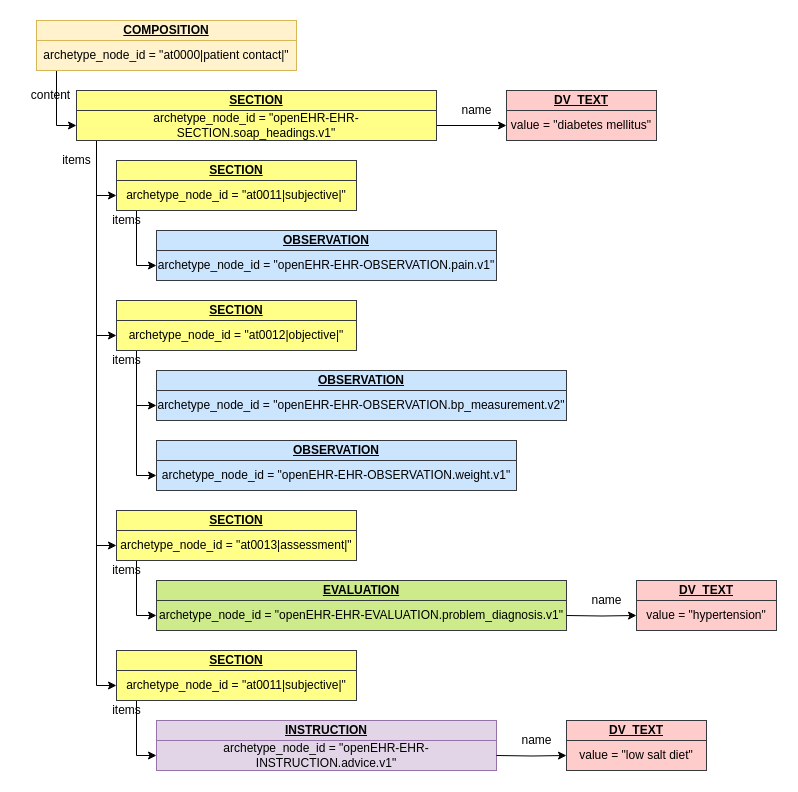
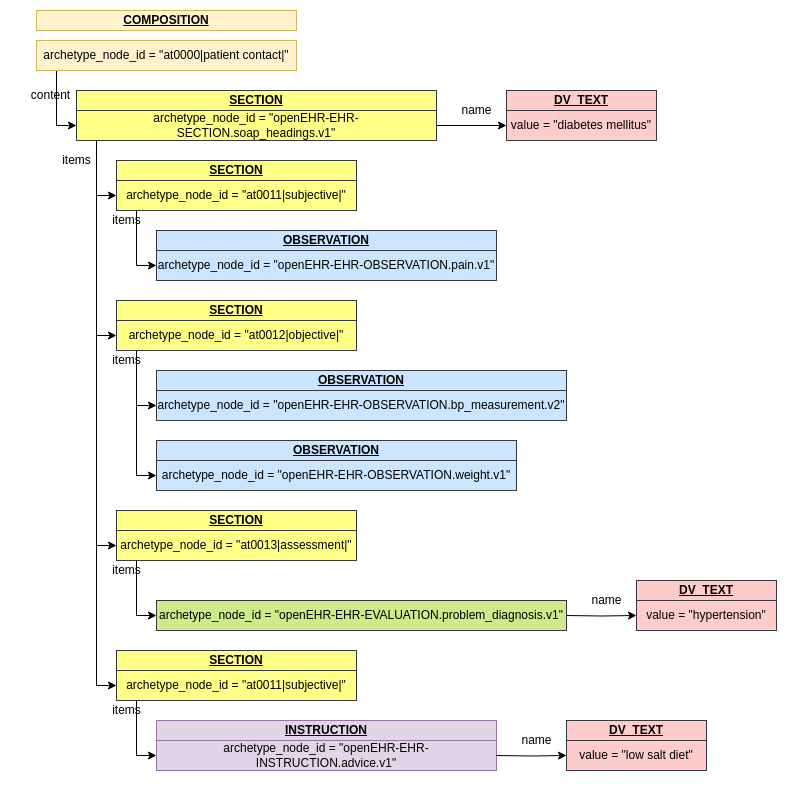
  <mxCell id="0" />
  <mxCell id="1" parent="0" />
- <mxCell id="2" value="&lt;u&gt;COMPOSITION&lt;/u&gt;" style="rounded=0;whiteSpace=wrap;html=1;fillColor=#fff2cc;strokeColor=#d6b656;fontStyle=1" vertex="1" parent="1"><mxGeometry x="36" y="20" width="260" height="20" as="geometry" /></mxCell>
+ <mxCell id="2" value="&lt;u&gt;COMPOSITION&lt;/u&gt;" style="rounded=0;whiteSpace=wrap;html=1;fillColor=#fff2cc;strokeColor=#d6b656;fontStyle=1" vertex="1" parent="1"><mxGeometry x="36" y="10" width="260" height="20" as="geometry" /></mxCell>
  <mxCell id="3" style="edgeStyle=orthogonalEdgeStyle;rounded=0;orthogonalLoop=1;jettySize=auto;html=1;entryX=0;entryY=0.5;entryDx=0;entryDy=0;" edge="1" parent="1" source="4" target="11"><mxGeometry relative="1" as="geometry"><Array as="points"><mxPoint x="56" y="125" /></Array></mxGeometry></mxCell>
  <mxCell id="4" value="&lt;span style=&quot;font-weight: normal&quot;&gt;archetype_node_id = &quot;at0000|patient contact|&quot;&lt;/span&gt;" style="rounded=0;whiteSpace=wrap;html=1;fillColor=#fff2cc;strokeColor=#d6b656;fontStyle=1" vertex="1" parent="1"><mxGeometry x="36" y="40" width="260" height="30" as="geometry" /></mxCell>
  <mxCell id="5" value="&lt;u&gt;SECTION&lt;/u&gt;" style="rounded=0;whiteSpace=wrap;html=1;fillColor=#ffff88;strokeColor=#36393d;fontStyle=1" vertex="1" parent="1"><mxGeometry x="76" y="90" width="360" height="20" as="geometry" /></mxCell>
  <mxCell id="6" style="edgeStyle=orthogonalEdgeStyle;rounded=0;orthogonalLoop=1;jettySize=auto;html=1;" edge="1" parent="1" source="11" target="36"><mxGeometry relative="1" as="geometry" /></mxCell>
  <mxCell id="7" style="edgeStyle=orthogonalEdgeStyle;rounded=0;orthogonalLoop=1;jettySize=auto;html=1;entryX=0;entryY=0.5;entryDx=0;entryDy=0;" edge="1" parent="1" source="11" target="14"><mxGeometry relative="1" as="geometry"><Array as="points"><mxPoint x="96" y="195" /></Array></mxGeometry></mxCell>
  <mxCell id="8" style="edgeStyle=orthogonalEdgeStyle;rounded=0;orthogonalLoop=1;jettySize=auto;html=1;entryX=0;entryY=0.5;entryDx=0;entryDy=0;" edge="1" parent="1" source="11" target="20"><mxGeometry relative="1" as="geometry"><Array as="points"><mxPoint x="96" y="335" /></Array></mxGeometry></mxCell>
  <mxCell id="9" style="edgeStyle=orthogonalEdgeStyle;rounded=0;orthogonalLoop=1;jettySize=auto;html=1;entryX=0;entryY=0.5;entryDx=0;entryDy=0;" edge="1" parent="1" source="11" target="23"><mxGeometry relative="1" as="geometry"><Array as="points"><mxPoint x="96" y="545" /></Array></mxGeometry></mxCell>
  <mxCell id="10" style="edgeStyle=orthogonalEdgeStyle;rounded=0;orthogonalLoop=1;jettySize=auto;html=1;entryX=0;entryY=0.5;entryDx=0;entryDy=0;" edge="1" parent="1" source="11" target="32"><mxGeometry relative="1" as="geometry"><Array as="points"><mxPoint x="96" y="685" /></Array></mxGeometry></mxCell>
  <mxCell id="11" value="&lt;span style=&quot;font-weight: normal&quot;&gt;archetype_node_id = &quot;openEHR-EHR-SECTION.soap_headings.v1&quot;&lt;/span&gt;" style="rounded=0;whiteSpace=wrap;html=1;fillColor=#ffff88;strokeColor=#36393d;fontStyle=1" vertex="1" parent="1"><mxGeometry x="76" y="110" width="360" height="30" as="geometry" /></mxCell>
  <mxCell id="12" value="&lt;u&gt;SECTION&lt;/u&gt;" style="rounded=0;whiteSpace=wrap;html=1;fillColor=#ffff88;strokeColor=#36393d;fontStyle=1" vertex="1" parent="1"><mxGeometry x="116" y="160" width="240" height="20" as="geometry" /></mxCell>
  <mxCell id="13" style="edgeStyle=orthogonalEdgeStyle;rounded=0;orthogonalLoop=1;jettySize=auto;html=1;entryX=0;entryY=0.5;entryDx=0;entryDy=0;" edge="1" parent="1" source="14" target="16"><mxGeometry relative="1" as="geometry"><Array as="points"><mxPoint x="136" y="265" /></Array></mxGeometry></mxCell>
  <mxCell id="14" value="&lt;span style=&quot;font-weight: normal&quot;&gt;archetype_node_id = &quot;&lt;/span&gt;&lt;span style=&quot;font-weight: 400&quot;&gt;at0011|subjective|&lt;/span&gt;&lt;span style=&quot;font-weight: normal&quot;&gt;&quot;&lt;/span&gt;" style="rounded=0;whiteSpace=wrap;html=1;fillColor=#ffff88;strokeColor=#36393d;fontStyle=1" vertex="1" parent="1"><mxGeometry x="116" y="180" width="240" height="30" as="geometry" /></mxCell>
  <mxCell id="15" value="&lt;u&gt;OBSERVATION&lt;/u&gt;" style="rounded=0;whiteSpace=wrap;html=1;fillColor=#cce5ff;strokeColor=#36393d;fontStyle=1" vertex="1" parent="1"><mxGeometry x="156" y="230" width="340" height="20" as="geometry" /></mxCell>
  <mxCell id="16" value="&lt;span style=&quot;font-weight: normal&quot;&gt;archetype_node_id = &quot;&lt;/span&gt;&lt;span style=&quot;font-weight: 400&quot;&gt;openEHR-EHR-OBSERVATION.pain.v1&lt;/span&gt;&lt;span style=&quot;font-weight: normal&quot;&gt;&quot;&lt;/span&gt;" style="rounded=0;whiteSpace=wrap;html=1;fillColor=#cce5ff;strokeColor=#36393d;fontStyle=1" vertex="1" parent="1"><mxGeometry x="156" y="250" width="340" height="30" as="geometry" /></mxCell>
  <mxCell id="17" value="&lt;u&gt;SECTION&lt;/u&gt;" style="rounded=0;whiteSpace=wrap;html=1;fillColor=#ffff88;strokeColor=#36393d;fontStyle=1" vertex="1" parent="1"><mxGeometry x="116" y="300" width="240" height="20" as="geometry" /></mxCell>
  <mxCell id="18" style="edgeStyle=orthogonalEdgeStyle;rounded=0;orthogonalLoop=1;jettySize=auto;html=1;entryX=0;entryY=0.5;entryDx=0;entryDy=0;" edge="1" parent="1" source="20" target="27"><mxGeometry relative="1" as="geometry"><Array as="points"><mxPoint x="136" y="405" /></Array></mxGeometry></mxCell>
  <mxCell id="19" style="edgeStyle=orthogonalEdgeStyle;rounded=0;orthogonalLoop=1;jettySize=auto;html=1;entryX=0;entryY=0.5;entryDx=0;entryDy=0;" edge="1" parent="1" source="20" target="29"><mxGeometry relative="1" as="geometry"><Array as="points"><mxPoint x="136" y="475" /></Array></mxGeometry></mxCell>
  <mxCell id="20" value="&lt;span style=&quot;font-weight: normal&quot;&gt;archetype_node_id = &quot;&lt;/span&gt;&lt;span style=&quot;font-weight: 400&quot;&gt;at0012|objective|&lt;/span&gt;&lt;span style=&quot;font-weight: normal&quot;&gt;&quot;&lt;/span&gt;" style="rounded=0;whiteSpace=wrap;html=1;fillColor=#ffff88;strokeColor=#36393d;fontStyle=1" vertex="1" parent="1"><mxGeometry x="116" y="320" width="240" height="30" as="geometry" /></mxCell>
  <mxCell id="21" value="&lt;u&gt;SECTION&lt;/u&gt;" style="rounded=0;whiteSpace=wrap;html=1;fillColor=#ffff88;strokeColor=#36393d;fontStyle=1" vertex="1" parent="1"><mxGeometry x="116" y="510" width="240" height="20" as="geometry" /></mxCell>
  <mxCell id="22" style="edgeStyle=orthogonalEdgeStyle;rounded=0;orthogonalLoop=1;jettySize=auto;html=1;entryX=0;entryY=0.5;entryDx=0;entryDy=0;" edge="1" parent="1" source="23" target="25"><mxGeometry relative="1" as="geometry"><Array as="points"><mxPoint x="136" y="615" /></Array></mxGeometry></mxCell>
  <mxCell id="23" value="&lt;span style=&quot;font-weight: normal&quot;&gt;archetype_node_id = &quot;&lt;/span&gt;&lt;span style=&quot;font-weight: 400&quot;&gt;at0013|assessment|&lt;/span&gt;&lt;span style=&quot;font-weight: normal&quot;&gt;&quot;&lt;/span&gt;" style="rounded=0;whiteSpace=wrap;html=1;fillColor=#ffff88;strokeColor=#36393d;fontStyle=1" vertex="1" parent="1"><mxGeometry x="116" y="530" width="240" height="30" as="geometry" /></mxCell>
- <mxCell id="24" value="&lt;u&gt;EVALUATION&lt;/u&gt;" style="rounded=0;whiteSpace=wrap;html=1;fillColor=#cdeb8b;strokeColor=#36393d;fontStyle=1" vertex="1" parent="1"><mxGeometry x="156" y="580" width="410" height="20" as="geometry" /></mxCell>
  <mxCell id="25" value="&lt;span style=&quot;font-weight: normal&quot;&gt;archetype_node_id = &quot;&lt;/span&gt;&lt;span style=&quot;font-weight: 400&quot;&gt;openEHR-EHR-EVALUATION.problem_diagnosis.v1&lt;/span&gt;&lt;span style=&quot;font-weight: normal&quot;&gt;&quot;&lt;/span&gt;" style="rounded=0;whiteSpace=wrap;html=1;fillColor=#cdeb8b;strokeColor=#36393d;fontStyle=1" vertex="1" parent="1"><mxGeometry x="156" y="600" width="410" height="30" as="geometry" /></mxCell>
  <mxCell id="26" value="&lt;u&gt;OBSERVATION&lt;/u&gt;" style="rounded=0;whiteSpace=wrap;html=1;fillColor=#cce5ff;strokeColor=#36393d;fontStyle=1" vertex="1" parent="1"><mxGeometry x="156" y="370" width="410" height="20" as="geometry" /></mxCell>
  <mxCell id="27" value="&lt;span style=&quot;font-weight: normal&quot;&gt;archetype_node_id = &quot;&lt;/span&gt;&lt;span style=&quot;font-weight: 400&quot;&gt;openEHR-EHR-OBSERVATION.bp_measurement.v2&lt;/span&gt;&lt;span style=&quot;font-weight: normal&quot;&gt;&quot;&lt;/span&gt;" style="rounded=0;whiteSpace=wrap;html=1;fillColor=#cce5ff;strokeColor=#36393d;fontStyle=1" vertex="1" parent="1"><mxGeometry x="156" y="390" width="410" height="30" as="geometry" /></mxCell>
  <mxCell id="28" value="&lt;u&gt;OBSERVATION&lt;/u&gt;" style="rounded=0;whiteSpace=wrap;html=1;fillColor=#cce5ff;strokeColor=#36393d;fontStyle=1" vertex="1" parent="1"><mxGeometry x="156" y="440" width="360" height="20" as="geometry" /></mxCell>
  <mxCell id="29" value="&lt;span style=&quot;font-weight: normal&quot;&gt;archetype_node_id = &quot;&lt;/span&gt;&lt;span style=&quot;font-weight: 400&quot;&gt;openEHR-EHR-OBSERVATION.weight.v1&lt;/span&gt;&lt;span style=&quot;font-weight: normal&quot;&gt;&quot;&lt;/span&gt;" style="rounded=0;whiteSpace=wrap;html=1;fillColor=#cce5ff;strokeColor=#36393d;fontStyle=1" vertex="1" parent="1"><mxGeometry x="156" y="460" width="360" height="30" as="geometry" /></mxCell>
  <mxCell id="30" value="&lt;u&gt;SECTION&lt;/u&gt;" style="rounded=0;whiteSpace=wrap;html=1;fillColor=#ffff88;strokeColor=#36393d;fontStyle=1" vertex="1" parent="1"><mxGeometry x="116" y="650" width="240" height="20" as="geometry" /></mxCell>
  <mxCell id="31" style="edgeStyle=orthogonalEdgeStyle;rounded=0;orthogonalLoop=1;jettySize=auto;html=1;entryX=0;entryY=0.5;entryDx=0;entryDy=0;" edge="1" parent="1" source="32" target="34"><mxGeometry relative="1" as="geometry"><Array as="points"><mxPoint x="136" y="755" /></Array></mxGeometry></mxCell>
  <mxCell id="32" value="&lt;span style=&quot;font-weight: normal&quot;&gt;archetype_node_id = &quot;&lt;/span&gt;&lt;span style=&quot;font-weight: 400&quot;&gt;at0011|subjective|&lt;/span&gt;&lt;span style=&quot;font-weight: normal&quot;&gt;&quot;&lt;/span&gt;" style="rounded=0;whiteSpace=wrap;html=1;fillColor=#ffff88;strokeColor=#36393d;fontStyle=1" vertex="1" parent="1"><mxGeometry x="116" y="670" width="240" height="30" as="geometry" /></mxCell>
  <mxCell id="33" value="&lt;u&gt;INSTRUCTION&lt;/u&gt;" style="rounded=0;whiteSpace=wrap;html=1;fillColor=#e1d5e7;strokeColor=#9673a6;fontStyle=1" vertex="1" parent="1"><mxGeometry x="156" y="720" width="340" height="20" as="geometry" /></mxCell>
  <mxCell id="34" value="&lt;span style=&quot;font-weight: normal&quot;&gt;archetype_node_id = &quot;&lt;/span&gt;&lt;span style=&quot;font-weight: 400&quot;&gt;openEHR-EHR-INSTRUCTION.advice.v1&lt;/span&gt;&lt;span style=&quot;font-weight: normal&quot;&gt;&quot;&lt;/span&gt;" style="rounded=0;whiteSpace=wrap;html=1;fillColor=#e1d5e7;strokeColor=#9673a6;fontStyle=1" vertex="1" parent="1"><mxGeometry x="156" y="740" width="340" height="30" as="geometry" /></mxCell>
  <mxCell id="35" value="&lt;u&gt;DV_TEXT&lt;/u&gt;" style="rounded=0;whiteSpace=wrap;html=1;fillColor=#ffcccc;strokeColor=#36393d;fontStyle=1" vertex="1" parent="1"><mxGeometry x="506" y="90" width="150" height="20" as="geometry" /></mxCell>
  <mxCell id="36" value="&lt;span style=&quot;font-weight: normal&quot;&gt;value = &quot;diabetes mellitus&quot;&lt;/span&gt;" style="rounded=0;whiteSpace=wrap;html=1;fillColor=#ffcccc;strokeColor=#36393d;fontStyle=1" vertex="1" parent="1"><mxGeometry x="506" y="110" width="150" height="30" as="geometry" /></mxCell>
  <mxCell id="37" value="content" style="text;html=1;align=center;verticalAlign=middle;resizable=0;points=[];autosize=1;" vertex="1" parent="1"><mxGeometry x="20" y="85" width="60" height="20" as="geometry" /></mxCell>
  <mxCell id="38" value="items" style="text;html=1;align=center;verticalAlign=middle;resizable=0;points=[];autosize=1;" vertex="1" parent="1"><mxGeometry x="56" y="150" width="40" height="20" as="geometry" /></mxCell>
  <mxCell id="39" value="items" style="text;html=1;align=center;verticalAlign=middle;resizable=0;points=[];autosize=1;" vertex="1" parent="1"><mxGeometry x="106" y="210" width="40" height="20" as="geometry" /></mxCell>
  <mxCell id="40" value="items" style="text;html=1;align=center;verticalAlign=middle;resizable=0;points=[];autosize=1;" vertex="1" parent="1"><mxGeometry x="106" y="350" width="40" height="20" as="geometry" /></mxCell>
  <mxCell id="41" value="items" style="text;html=1;align=center;verticalAlign=middle;resizable=0;points=[];autosize=1;" vertex="1" parent="1"><mxGeometry x="106" y="560" width="40" height="20" as="geometry" /></mxCell>
  <mxCell id="42" value="items" style="text;html=1;align=center;verticalAlign=middle;resizable=0;points=[];autosize=1;" vertex="1" parent="1"><mxGeometry x="106" y="700" width="40" height="20" as="geometry" /></mxCell>
  <mxCell id="43" value="name" style="text;html=1;align=center;verticalAlign=middle;resizable=0;points=[];autosize=1;" vertex="1" parent="1"><mxGeometry x="456" y="100" width="40" height="20" as="geometry" /></mxCell>
  <mxCell id="44" style="edgeStyle=orthogonalEdgeStyle;rounded=0;orthogonalLoop=1;jettySize=auto;html=1;" edge="1" parent="1" target="46"><mxGeometry relative="1" as="geometry"><mxPoint x="566" y="615" as="sourcePoint" /></mxGeometry></mxCell>
  <mxCell id="45" value="&lt;u&gt;DV_TEXT&lt;/u&gt;" style="rounded=0;whiteSpace=wrap;html=1;fillColor=#ffcccc;strokeColor=#36393d;fontStyle=1" vertex="1" parent="1"><mxGeometry x="636" y="580" width="140" height="20" as="geometry" /></mxCell>
  <mxCell id="46" value="&lt;span style=&quot;font-weight: normal&quot;&gt;value = &quot;hypertension&quot;&lt;/span&gt;" style="rounded=0;whiteSpace=wrap;html=1;fillColor=#ffcccc;strokeColor=#36393d;fontStyle=1" vertex="1" parent="1"><mxGeometry x="636" y="600" width="140" height="30" as="geometry" /></mxCell>
  <mxCell id="47" value="name" style="text;html=1;align=center;verticalAlign=middle;resizable=0;points=[];autosize=1;" vertex="1" parent="1"><mxGeometry x="586" y="590" width="40" height="20" as="geometry" /></mxCell>
  <mxCell id="48" style="edgeStyle=orthogonalEdgeStyle;rounded=0;orthogonalLoop=1;jettySize=auto;html=1;" edge="1" parent="1" target="50"><mxGeometry relative="1" as="geometry"><mxPoint x="496" y="755" as="sourcePoint" /></mxGeometry></mxCell>
  <mxCell id="49" value="&lt;u&gt;DV_TEXT&lt;/u&gt;" style="rounded=0;whiteSpace=wrap;html=1;fillColor=#ffcccc;strokeColor=#36393d;fontStyle=1" vertex="1" parent="1"><mxGeometry x="566" y="720" width="140" height="20" as="geometry" /></mxCell>
  <mxCell id="50" value="&lt;span style=&quot;font-weight: normal&quot;&gt;value = &quot;low salt diet&quot;&lt;/span&gt;" style="rounded=0;whiteSpace=wrap;html=1;fillColor=#ffcccc;strokeColor=#36393d;fontStyle=1" vertex="1" parent="1"><mxGeometry x="566" y="740" width="140" height="30" as="geometry" /></mxCell>
  <mxCell id="51" value="name" style="text;html=1;align=center;verticalAlign=middle;resizable=0;points=[];autosize=1;" vertex="1" parent="1"><mxGeometry x="516" y="730" width="40" height="20" as="geometry" /></mxCell>
